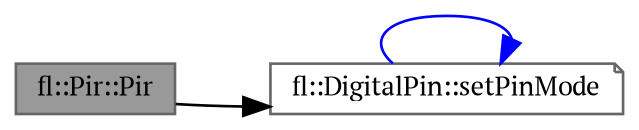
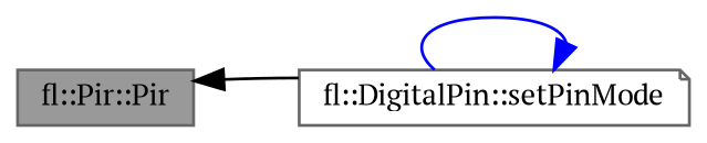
  digraph {
    rankdir=LR
    fontname="PT Serif"
    node [fontname="PT Serif" fontsize=10 style=filled]
    edge [fontname="PT Serif" fontsize=10 labelfontname=Helvetica labelfontsize=10 style=solid]
    n1 [color=gray40 fillcolor=grey60 fontcolor=black height=0.2 label="fl::Pir::Pir" shape=box width=0.4]
    n2 [color=grey40 fillcolor=white height=0.2 label="fl::DigitalPin::setPinMode" shape=note width=0.4]
-   n1 -> n2 [color=black]
+   n2 -> n1 [color=black]
    n2 -> n2 [color=blue]
  }
